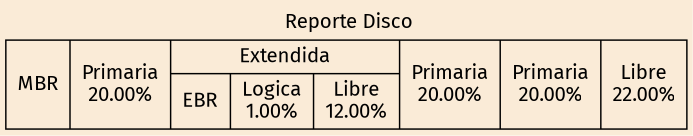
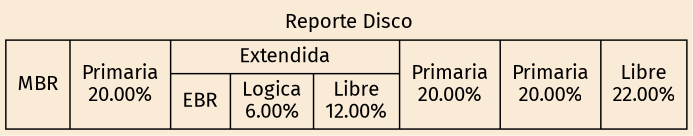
  digraph {
    Alayout=dot
    bgcolor=antiquewhite
    fontname="Fira Sans"
    label=" Reporte Disco"
    labelloc=t
-   n1 [color=black label="MBR|Primaria\n20.00%\n|{Extendida|{EBR|Logica\n1.00%\n|Libre\n12.00%\n}}|Primaria\n20.00%\n|Primaria\n20.00%\n|Libre\n22.00%\n" shape=record fontname="Fira Sans"]
+   n1 [color=black label="MBR|Primaria\n20.00%\n|{Extendida|{EBR|Logica\n6.00%\n|Libre\n12.00%\n}}|Primaria\n20.00%\n|Primaria\n20.00%\n|Libre\n22.00%\n" shape=record fontname="Fira Sans"]
  }
